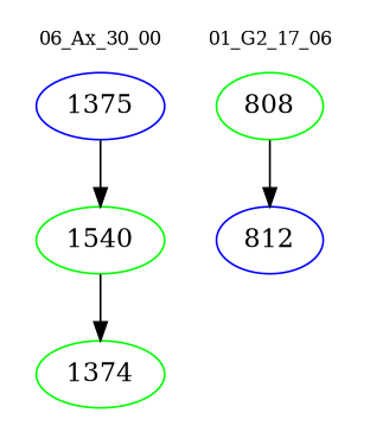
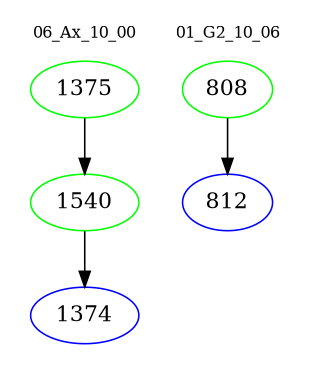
  digraph {
    node [color=blue]
    edge [color=black]
-   n1 [label=1375]
+   n1 [color=green label=1375]
    n2 [color=green label=1540]
-   n3 [color=green label=1374]
+   n3 [label=1374]
    n4 [color=green label=808]
    n5 [label=812]
    subgraph cluster_1 {
      color=white
      fontsize=10
-     label="06_Ax_30_00"
+     label="06_Ax_10_00"
      n1
      n2
      n3
    }
    subgraph cluster_2 {
      color=white
      fontsize=10
-     label="01_G2_17_06"
+     label="01_G2_10_06"
      n4
      n5
    }
    n1 -> n2
    n2 -> n3
    n4 -> n5
  }
